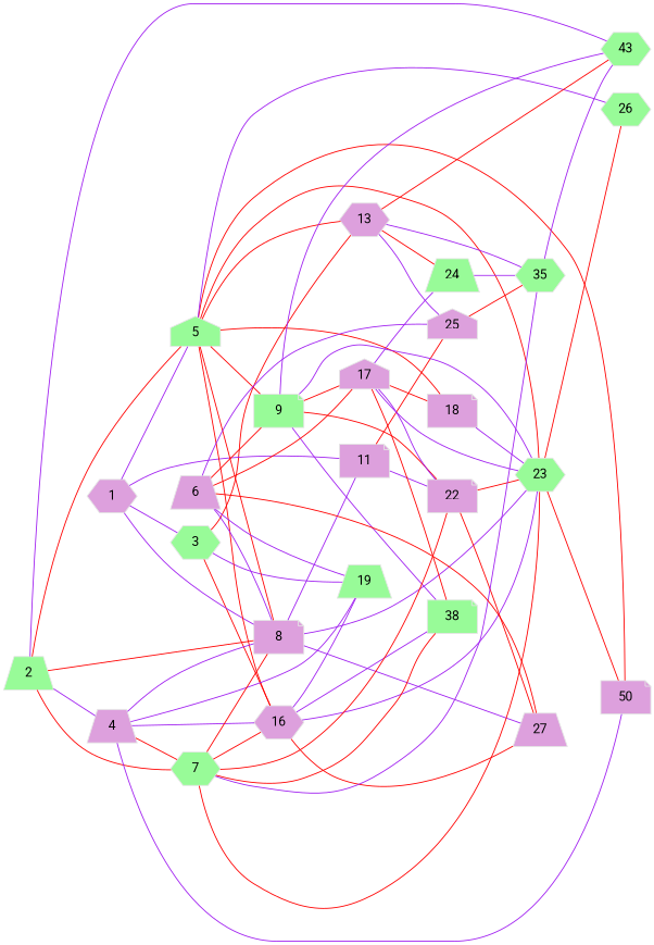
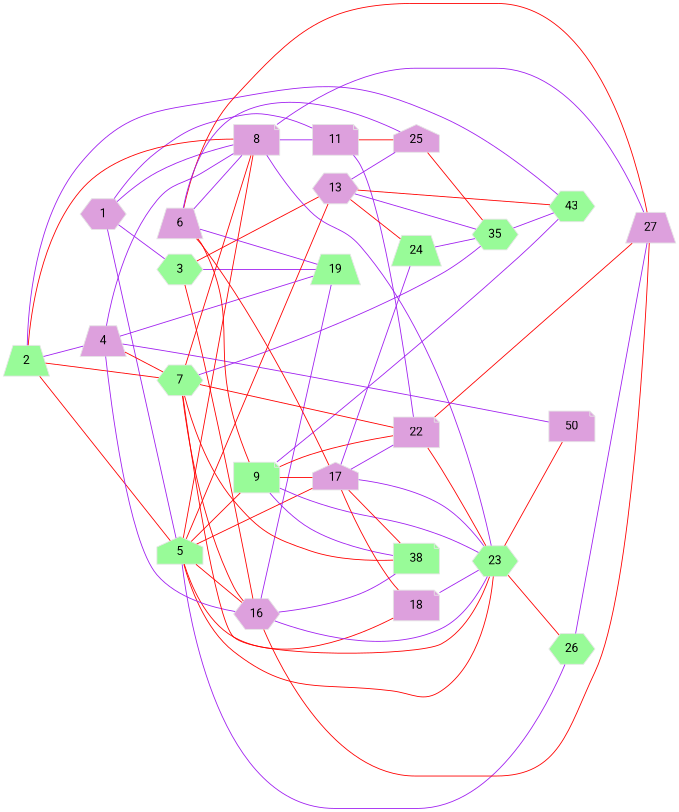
  graph {
    fontname=Roboto
    rankdir=LR
    node [color=gray90 fillcolor=plum fontname=Roboto shape=hexagon style=filled]
    edge [color=purple fontname=Roboto]
    3 [fillcolor=palegreen]
    1
    5 [fillcolor=palegreen shape=house super="+15+48+45+34"]
    8 [shape=note super="+20+30"]
    11 [shape=note]
    13 [super="+42"]
    16 [super="+46+29"]
    19 [fillcolor=palegreen shape=trapezium]
    50 [shape=note]
    9 [fillcolor=palegreen shape=note super="+31"]
    18 [shape=note]
    23 [fillcolor=palegreen super="+36+44+37"]
    26 [fillcolor=palegreen]
    27 [shape=trapezium super="+49"]
    25 [shape=house]
    22 [shape=note super="+40"]
    2 [fillcolor=palegreen shape=trapezium super="+39"]
    4 [shape=trapezium super="+10+28"]
    7 [fillcolor=palegreen super="+12"]
    43 [fillcolor=palegreen]
    35 [fillcolor=palegreen super="+41"]
    38 [fillcolor=palegreen shape=note]
    24 [fillcolor=palegreen shape=trapezium]
    17 [shape=house super="+33"]
    6 [shape=trapezium super="+14"]
    3 -- 13 [color=red]
    3 -- 16 [color=red]
    3 -- 19
    1 -- 3
    1 -- 5
    1 -- 8
    1 -- 11
    5 -- 8 [color=red]
    5 -- 13 [color=red]
    5 -- 16 [color=red]
-   5 -- 50 [color=red]
+   5 -- 17 [color=red]
    5 -- 9 [color=red]
    5 -- 18 [color=red weight=2]
    5 -- 23 [color=red]
    5 -- 26 [weight=2]
    8 -- 11
    8 -- 23
    8 -- 27 [weight=2]
    11 -- 25 [color=red]
    11 -- 22
    13 -- 25
    13 -- 43 [color=red]
    13 -- 35
    13 -- 24 [color=red]
    16 -- 19
    16 -- 23
    16 -- 27 [color=red]
    16 -- 38
    9 -- 23
    9 -- 22 [color=red]
    9 -- 43
    9 -- 38
    9 -- 17 [color=red]
    18 -- 23
    23 -- 50 [color=red]
    23 -- 26 [color=red]
+   26 -- 27
    25 -- 35 [color=red]
    22 -- 23 [color=red]
    22 -- 27 [color=red]
    2 -- 5 [color=red]
    2 -- 8 [color=red]
    2 -- 4
    2 -- 7 [color=red weight=2]
    2 -- 43
    4 -- 8
    4 -- 16
    4 -- 19
    4 -- 50 [weight=2]
    4 -- 7 [color=red weight=2]
    7 -- 8 [color=red]
    7 -- 16 [color=red]
    7 -- 23 [color=red]
    7 -- 22 [color=red]
    7 -- 35
    7 -- 38 [color=red]
    35 -- 43
    24 -- 35 [weight=2]
    17 -- 18 [color=red]
    17 -- 23
    17 -- 22
    17 -- 38 [color=red]
    17 -- 24
    6 -- 8
    6 -- 19
    6 -- 9 [color=red]
    6 -- 27 [color=red]
    6 -- 25
    6 -- 17 [color=red]
  }
